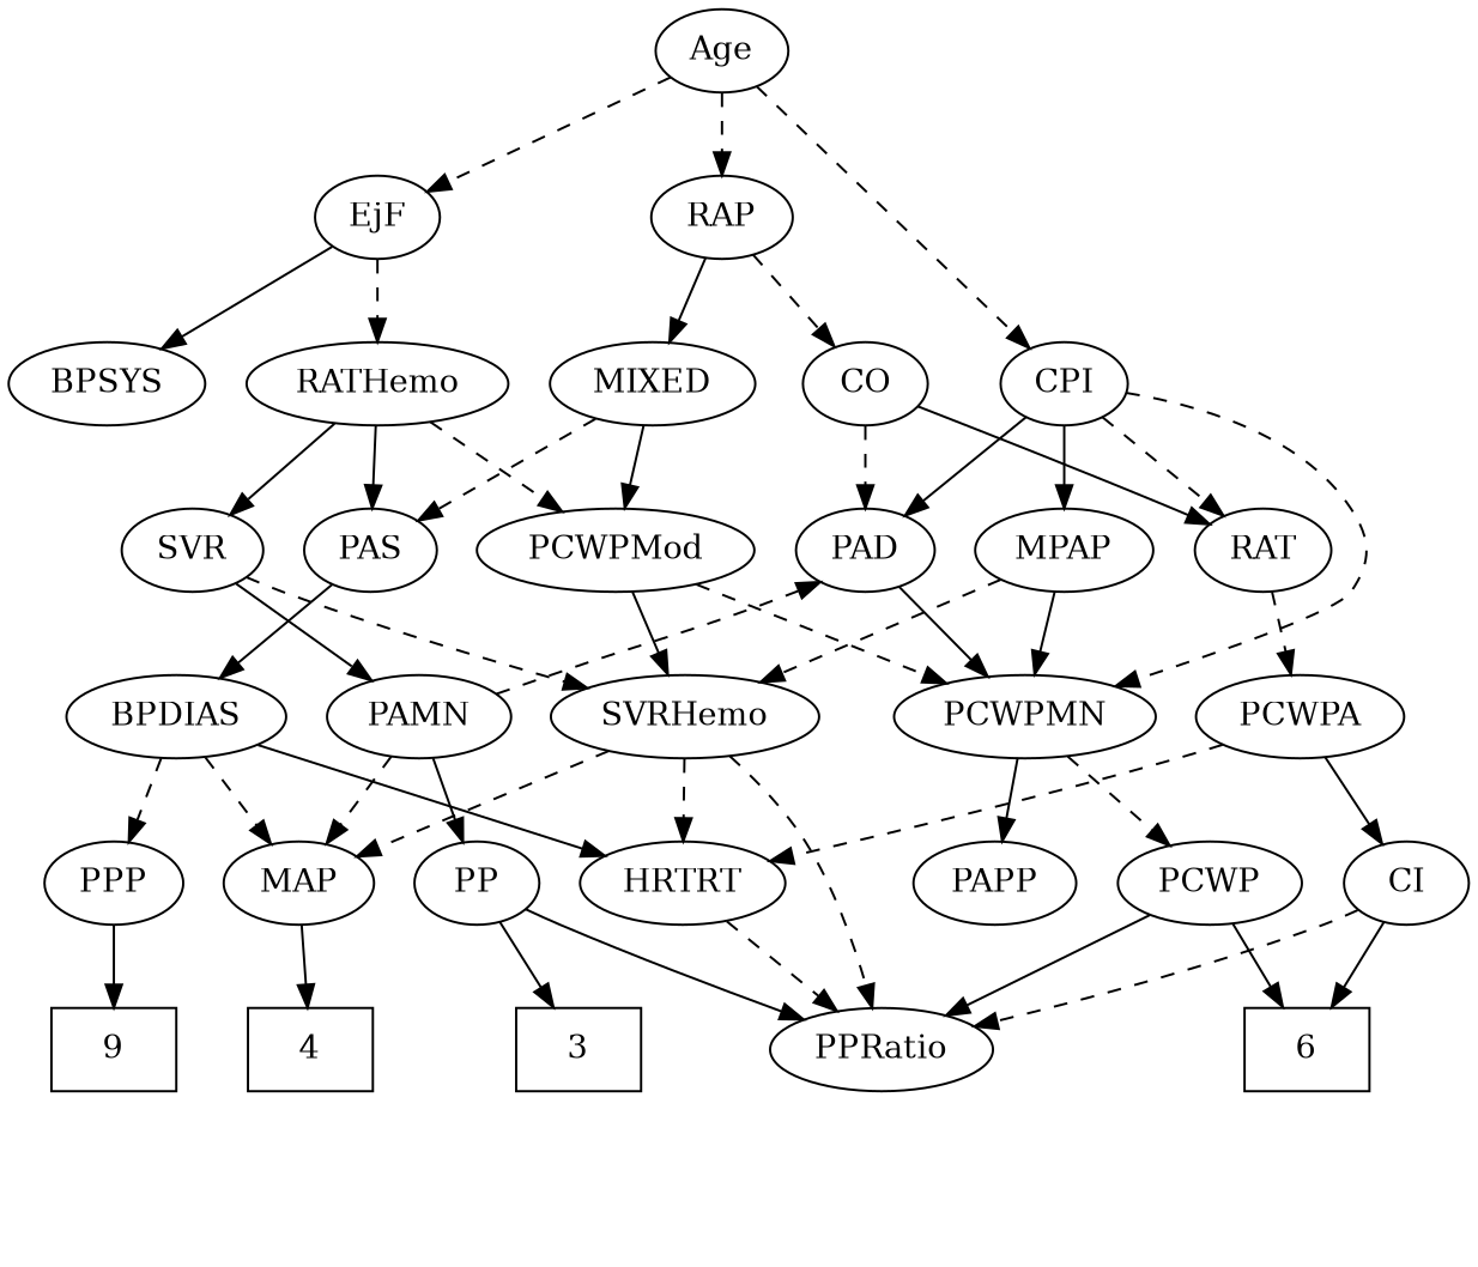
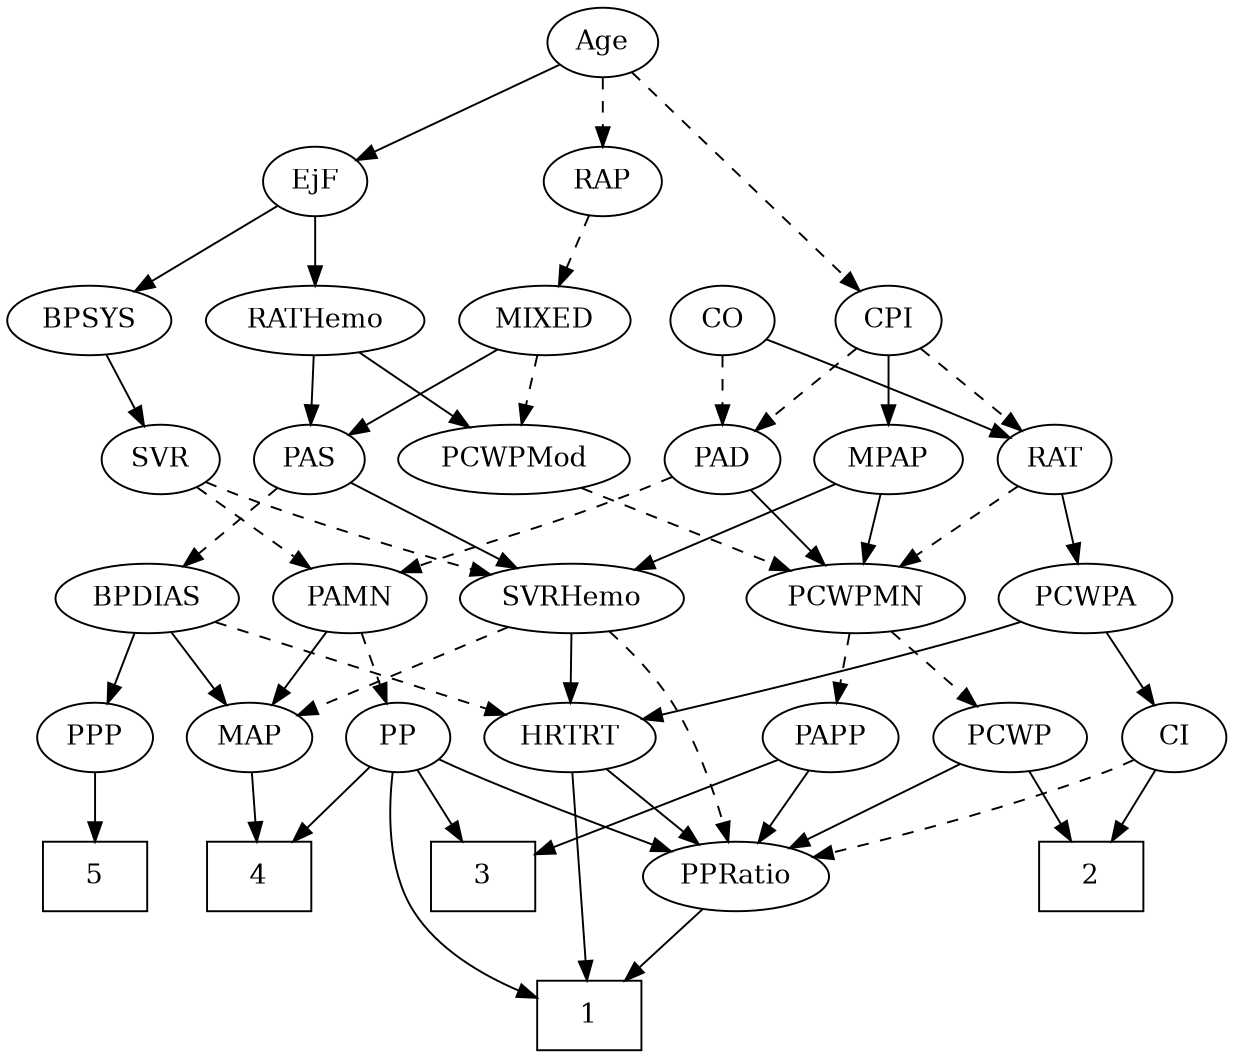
  strict digraph {
    edge [style=solid]
-   2 [height=0.5 shape=box width=0.75 label=6]
+   1 [height=0.5 shape=box width=0.75]
+   2 [height=0.5 shape=box width=0.75]
    3 [height=0.5 shape=box width=0.75]
    4 [height=0.5 shape=box width=0.75]
-   5 [height=0.5 shape=box width=0.75 label=9]
+   5 [height=0.5 shape=box width=0.75]
    Age [height=0.5 width=0.75]
    EjF [height=0.5 width=0.75]
    RAP [height=0.5 width=0.77632]
    CPI [height=0.5 width=0.75]
    BPSYS [height=0.5 width=1.0471]
    RATHemo [height=0.5 width=1.3721]
    MIXED [height=0.5 width=1.1193]
    CO [height=0.5 width=0.75]
    SVR [height=0.5 width=0.77632]
    PCWPMod [height=0.5 width=1.4443]
    PAS [height=0.5 width=0.75]
    PAD [height=0.5 width=0.79437]
    RAT [height=0.5 width=0.75827]
    MPAP [height=0.5 width=0.97491]
    PCWPMN [height=0.5 width=1.3902]
    SVRHemo [height=0.5 width=1.3902]
    PAMN [height=0.5 width=1.011]
    BPDIAS [height=0.5 width=1.1735]
    PCWPA [height=0.5 width=1.1555]
    MAP [height=0.5 width=0.84854]
    HRTRT [height=0.5 width=1.1013]
    PPRatio [height=0.5 width=1.1013]
    PPP [height=0.5 width=0.75]
    PCWP [height=0.5 width=0.97491]
    PAPP [height=0.5 width=0.88464]
    PP [height=0.5 width=0.75]
    CI [height=0.5 width=0.75]
-   Age -> EjF [style=dashed]
+   Age -> EjF
    Age -> RAP [style=dashed]
    Age -> CPI [style=dashed]
    EjF -> BPSYS
-   EjF -> RATHemo [style=dashed]
-   RAP -> MIXED
-   RAP -> CO [style=dashed]
-   CPI -> PAD
+   EjF -> RATHemo
+   RAP -> MIXED [style=dashed]
+   CPI -> PAD [style=dashed]
    CPI -> RAT [style=dashed]
    CPI -> MPAP
-   RATHemo -> SVR
-   RATHemo -> PCWPMod [style=dashed]
+   BPSYS -> SVR
+   RATHemo -> PCWPMod
    RATHemo -> PAS
-   MIXED -> PCWPMod
-   MIXED -> PAS [style=dashed]
+   MIXED -> PCWPMod [style=dashed]
+   MIXED -> PAS
    CO -> PAD [style=dashed]
    CO -> RAT
    SVR -> SVRHemo [style=dashed]
-   SVR -> PAMN
+   SVR -> PAMN [style=dashed]
    PCWPMod -> PCWPMN [style=dashed]
-   PCWPMod -> SVRHemo
-   PAS -> BPDIAS
+   PAS -> SVRHemo
+   PAS -> BPDIAS [style=dashed]
    PAD -> PCWPMN
-   PAMN -> PAD [style=dashed]
-   CPI -> PCWPMN [style=dashed]
-   RAT -> PCWPA [style=dashed]
+   PAD -> PAMN [style=dashed]
+   RAT -> PCWPMN [style=dashed]
+   RAT -> PCWPA
    MPAP -> PCWPMN
-   MPAP -> SVRHemo [style=dashed]
+   MPAP -> SVRHemo
    PCWPMN -> PCWP [style=dashed]
-   PCWPMN -> PAPP
+   PCWPMN -> PAPP [style=dashed]
    SVRHemo -> MAP [style=dashed]
-   SVRHemo -> HRTRT [style=dashed]
+   SVRHemo -> HRTRT
    SVRHemo -> PPRatio [style=dashed]
-   PAMN -> MAP [style=dashed]
-   PAMN -> PP
-   BPDIAS -> MAP [style=dashed]
-   BPDIAS -> HRTRT
-   BPDIAS -> PPP [style=dashed]
-   PCWPA -> HRTRT [style=dashed]
+   PAMN -> MAP
+   PAMN -> PP [style=dashed]
+   BPDIAS -> MAP
+   BPDIAS -> HRTRT [style=dashed]
+   BPDIAS -> PPP
+   PCWPA -> HRTRT
    PCWPA -> CI
    MAP -> 4
-   HRTRT -> PPRatio [style=dashed]
+   HRTRT -> 1
+   HRTRT -> PPRatio
+   PPRatio -> 1
    PPP -> 5
    PCWP -> 2
    PCWP -> PPRatio
+   PAPP -> 3
+   PAPP -> PPRatio
+   PP -> 1
    PP -> 3
+   PP -> 4
    PP -> PPRatio
    CI -> 2
    CI -> PPRatio [style=dashed]
  }
